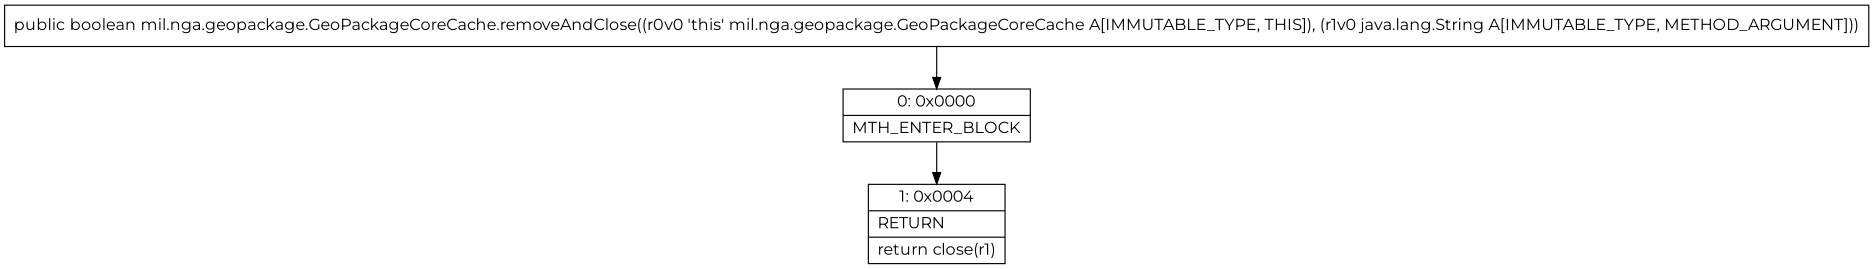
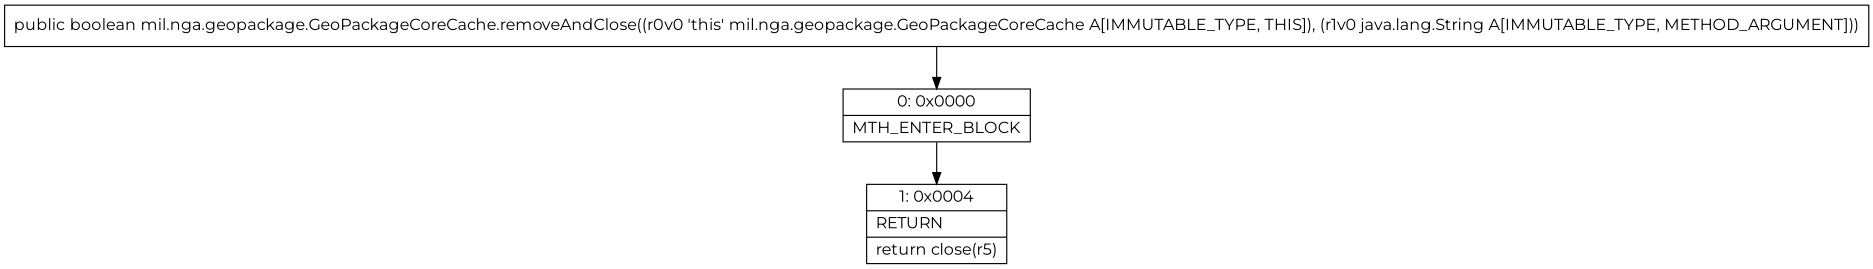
  digraph {
    fontname=Montserrat
    node [shape=record fontname=Montserrat]
    edge [fontname=Montserrat]
    n1 [label="{0\:\ 0x0000|MTH_ENTER_BLOCK\l}"]
-   n2 [label="{1\:\ 0x0004|RETURN\l|return close(r1)\l}"]
+   n2 [label="{1\:\ 0x0004|RETURN\l|return close(r5)\l}"]
    n3 [label="{public boolean mil.nga.geopackage.GeoPackageCoreCache.removeAndClose((r0v0 'this' mil.nga.geopackage.GeoPackageCoreCache A[IMMUTABLE_TYPE, THIS]), (r1v0 java.lang.String A[IMMUTABLE_TYPE, METHOD_ARGUMENT])) }"]
    n1 -> n2
    n3 -> n1
  }
